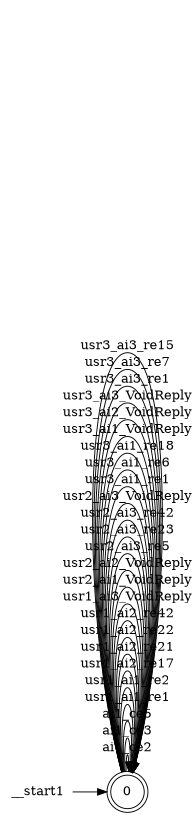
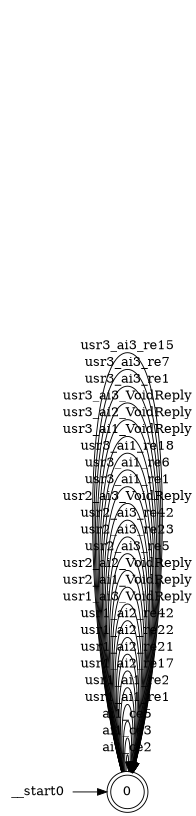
  digraph {
    rankdir=LR
    fontname="DejaVu Serif"
    node [fontname="DejaVu Serif"]
    edge [fontname="DejaVu Serif"]
    n1 [label=0 shape=doublecircle]
-   __start0 [shape=none label=__start1]
+   __start0 [shape=none]
    n1 -> n1 [label=ai1_ce2]
    n1 -> n1 [label=ai1_ce3]
    n1 -> n1 [label=ai1_ce5]
    n1 -> n1 [label=usr1_ai1_re1]
    n1 -> n1 [label=usr1_ai1_re2]
    n1 -> n1 [label=usr1_ai2_re17]
    n1 -> n1 [label=usr1_ai2_re21]
    n1 -> n1 [label=usr1_ai2_re22]
    n1 -> n1 [label=usr1_ai2_re42]
    n1 -> n1 [label=usr1_ai3_VoidReply]
    n1 -> n1 [label=usr2_ai1_VoidReply]
    n1 -> n1 [label=usr2_ai2_VoidReply]
    n1 -> n1 [label=usr2_ai3_re5]
    n1 -> n1 [label=usr2_ai3_re23]
    n1 -> n1 [label=usr2_ai3_re42]
    n1 -> n1 [label=usr2_ai3_VoidReply]
    n1 -> n1 [label=usr3_ai1_re1]
    n1 -> n1 [label=usr3_ai1_re6]
    n1 -> n1 [label=usr3_ai1_re18]
    n1 -> n1 [label=usr3_ai1_VoidReply]
    n1 -> n1 [label=usr3_ai2_VoidReply]
    n1 -> n1 [label=usr3_ai3_VoidReply]
    n1 -> n1 [label=usr3_ai3_re1]
    n1 -> n1 [label=usr3_ai3_re7]
    n1 -> n1 [label=usr3_ai3_re15]
    __start0 -> n1
  }
